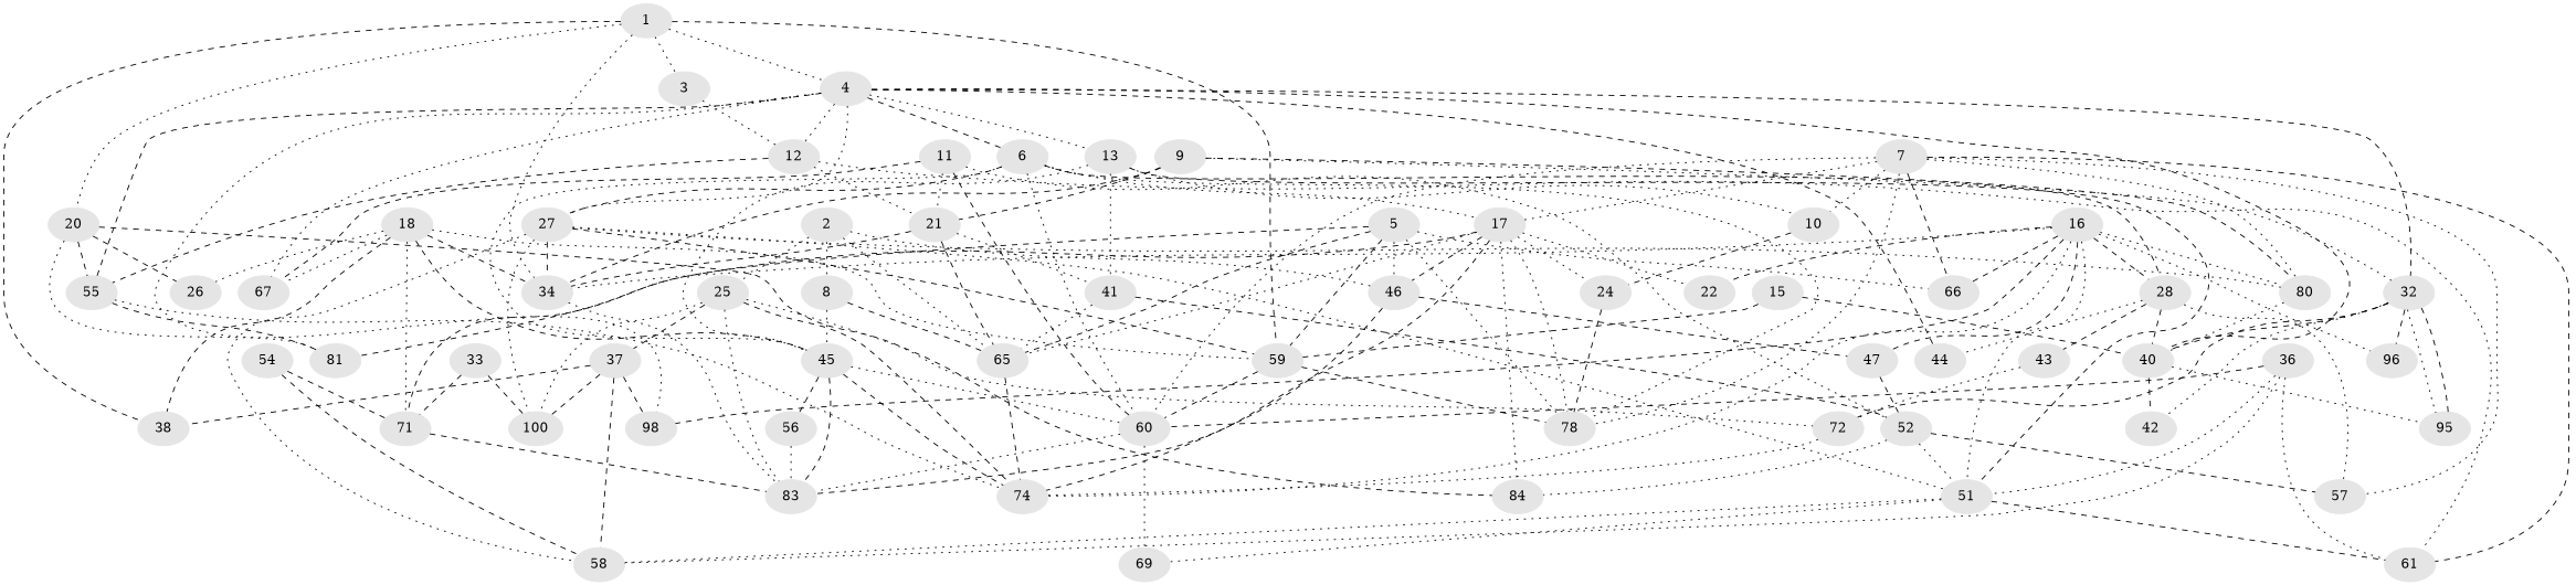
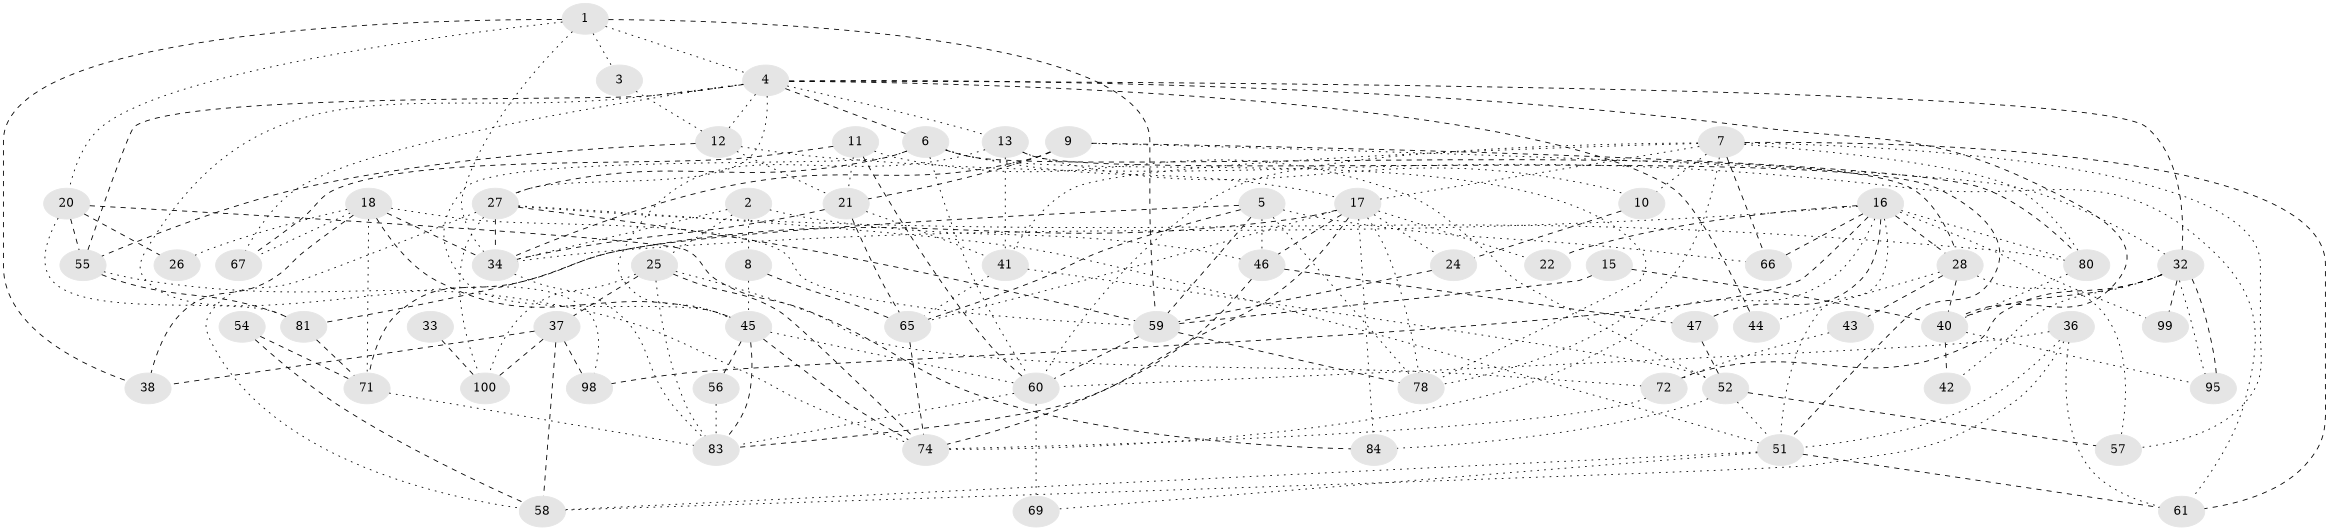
  graph {
    node [color=gray90 style=filled]
    edge [style=dotted]
    1 [super="+91"]
    3
    4 [super="+14"]
    20 [super="+93"]
    34 [super="+48"]
    38
    59 [super="+86"]
    n8 [label=12 super="+101"]
    44
    40 [super="+49"]
    6 [super="+12"]
    13
    27 [super="+97"]
    32 [super="+76"]
    55 [super="+79"]
    67
    98
    n18 [label=81]
    84
    26
    83
    60 [super="+63"]
    78 [super="+88"]
    2 [super="+30"]
    8
    25 [super="+31"]
    46 [super="+68"]
    65 [super="+103"]
    45 [super="+94"]
    74
    37 [super="+102"]
    72 [super="+77"]
    100
    42
    95
    47
    61 [super="+85"]
    21 [super="+39"]
    17 [super="+64"]
    28 [super="+35"]
    10
    41 [super="+75"]
    n43 [label=51 super="+70"]
    80 [super="+81"]
    58 [super="+89"]
-   96
+   96 [label=99]
    69
    5 [super="+62"]
    66
    71 [super="+92"]
    24
    22
    57
    43 [super="+50"]
    56
    7 [super="+29"]
    52 [super="+87"]
    9
    11 [super="+90"]
    15
    16 [super="+51"]
    18 [super="+73"]
    33
    36
    54
    1 -- 3
    1 -- 4
    1 -- 20
    1 -- 34
    1 -- 38 [style=dashed]
    1 -- 59 [style=dashed]
    3 -- n8
    4 -- n8
    4 -- 44 [style=dashed]
    4 -- 40 [style=dashed]
    4 -- 6 [style=dashed]
    4 -- 13
    4 -- 27
    4 -- 32 [style=dashed]
    4 -- 55 [style=dashed]
    4 -- 67
    4 -- 98
    20 -- 55 [style=dashed]
    20 -- n18
    20 -- 84 [style=dashed]
    20 -- 26 [style=dashed]
    34 -- 83
    59 -- 60 [style=dashed]
    59 -- 78 [style=dashed]
    n8 -- 55 [style=dashed]
    n8 -- 61
    n8 -- 21
    40 -- 42 [style=dashed]
    40 -- 95
    6 -- 27 [style=dashed]
    6 -- 60
    6 -- 78
    6 -- 45
    6 -- 17
    6 -- 28 [style=dashed]
    13 -- 45
    13 -- 10
    13 -- 41
    13 -- n43 [style=dashed]
    27 -- 34 [style=dashed]
    27 -- 59 [style=dashed]
    27 -- 100
    27 -- n43
    27 -- 80
    27 -- 58
    32 -- 40 [style=dashed]
    32 -- 72 [style=dashed]
    32 -- 42
    32 -- 95
    32 -- 95 [style=dashed]
    32 -- 96 [style=dashed]
    55 -- n18 [style=dashed]
    55 -- 74
    60 -- 83
    60 -- 69 [weight=2]
    2 -- 8
    2 -- 25
    2 -- 46
-   2 -- 65
+   2 -- 34
    8 -- 65 [style=dashed]
    8 -- 45
    25 -- 83
    25 -- 74 [style=dashed]
    25 -- 37 [style=dashed]
    25 -- 72
    25 -- 100
    46 -- 74 [style=dashed]
    46 -- 47 [style=dashed]
    65 -- 74 [style=dashed]
    45 -- 83 [style=dashed]
    45 -- 60
    45 -- 74 [style=dashed]
    45 -- 56 [style=dashed]
    37 -- 38 [style=dashed]
    37 -- 98 [style=dashed]
    37 -- 100 [style=dashed]
    37 -- 58 [style=dashed]
    72 -- 74
    47 -- 52 [style=dashed weight=2]
    21 -- 34 [style=dashed]
    21 -- 65 [style=dashed]
    21 -- 41
    17 -- n18 [style=dashed]
    17 -- 84
    17 -- 83 [style=dashed]
    17 -- 78
    17 -- 46 [style=dashed]
    17 -- 65
    17 -- 24
    17 -- 22
    28 -- 44
    28 -- 40 [style=dashed]
    28 -- 57
    28 -- 43 [style=dashed weight=2]
    10 -- 24 [style=dashed]
    41 -- 65
-   41 -- 52 [style=dashed]
+   41 -- 52
    n43 -- 61 [style=dashed]
    n43 -- 58
    n43 -- 69
    80 -- 40
    5 -- 59 [style=dashed]
    5 -- 78
    5 -- 46 [weight=2]
    5 -- 65 [style=dashed]
    5 -- 66
    5 -- 71 [style=dashed]
-   71 -- 83 [style=dashed]
-   24 -- 78 [style=dashed]
+   71 -- 83
+   24 -- 59 [style=dashed]
    43 -- 72
    56 -- 83
    7 -- 60
    7 -- 78
    7 -- 61 [style=dashed]
    7 -- 17
    7 -- 10
+   7 -- 41
    7 -- 80
    7 -- 66 [style=dashed]
    7 -- 57
    52 -- 84
    52 -- n43
    52 -- 57 [style=dashed]
    9 -- 34 [style=dashed]
    9 -- 32
    9 -- 21 [style=dashed]
    9 -- 80 [style=dashed]
    11 -- 67 [style=dashed]
    11 -- 60 [style=dashed]
    11 -- 21
    11 -- 52
    15 -- 59 [style=dashed]
    15 -- 40 [style=dashed]
    16 -- 34
    16 -- 98 [style=dashed]
    16 -- 74
    16 -- 47 [style=dashed]
    16 -- 28 [style=dashed]
    16 -- n43
    16 -- 80
    16 -- 96 [weight=2]
    16 -- 66 [style=dashed]
    16 -- 22 [style=dashed]
    18 -- 34 [style=dashed]
    18 -- 38 [style=dashed]
    18 -- 59
    18 -- 67
    18 -- 26
    18 -- 45 [style=dashed]
    18 -- 71
    33 -- 100 [style=dashed]
-   33 -- 71 [style=dashed]
-   36 -- 60 [style=dashed]
+   n18 -- 71 [style=dashed]
+   36 -- 60
    36 -- 61
    36 -- n43
    36 -- 58
    54 -- 58 [style=dashed]
    54 -- 71 [style=dashed]
  }
